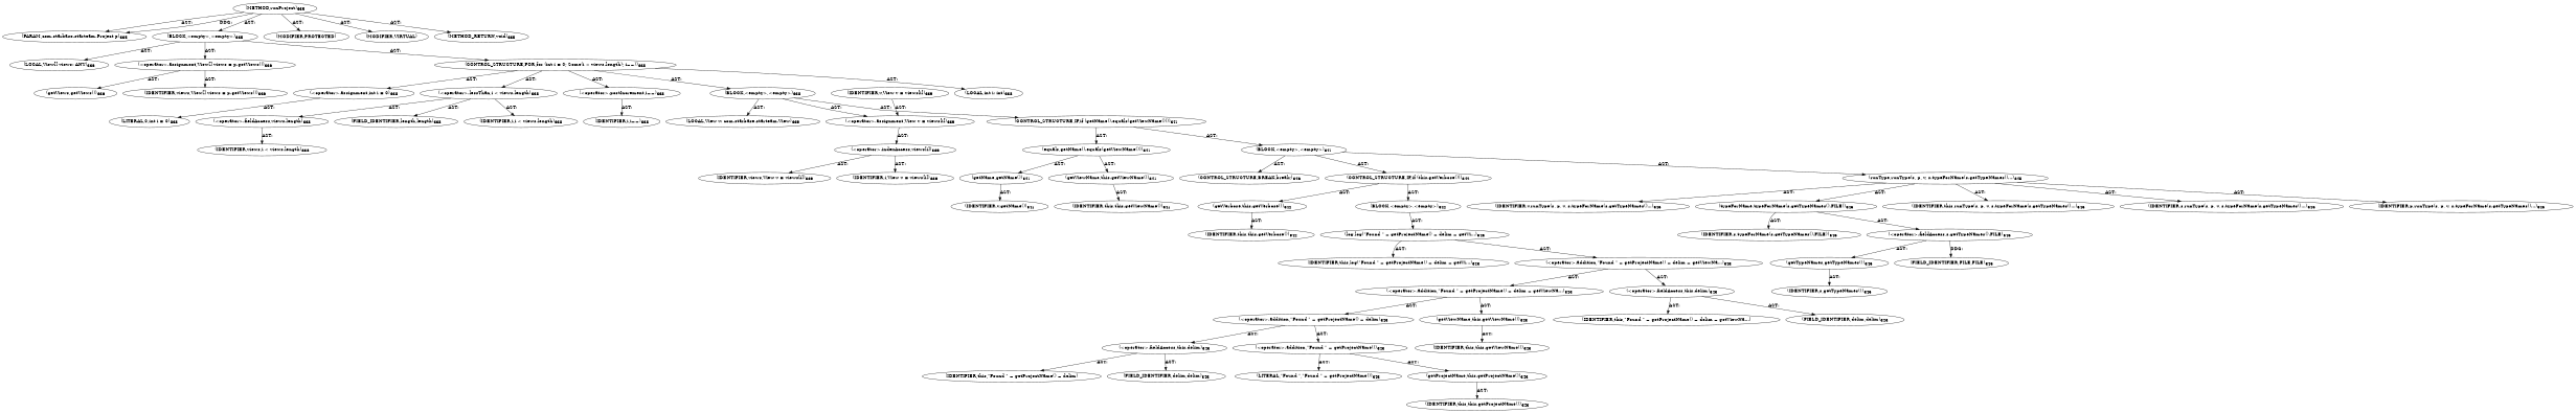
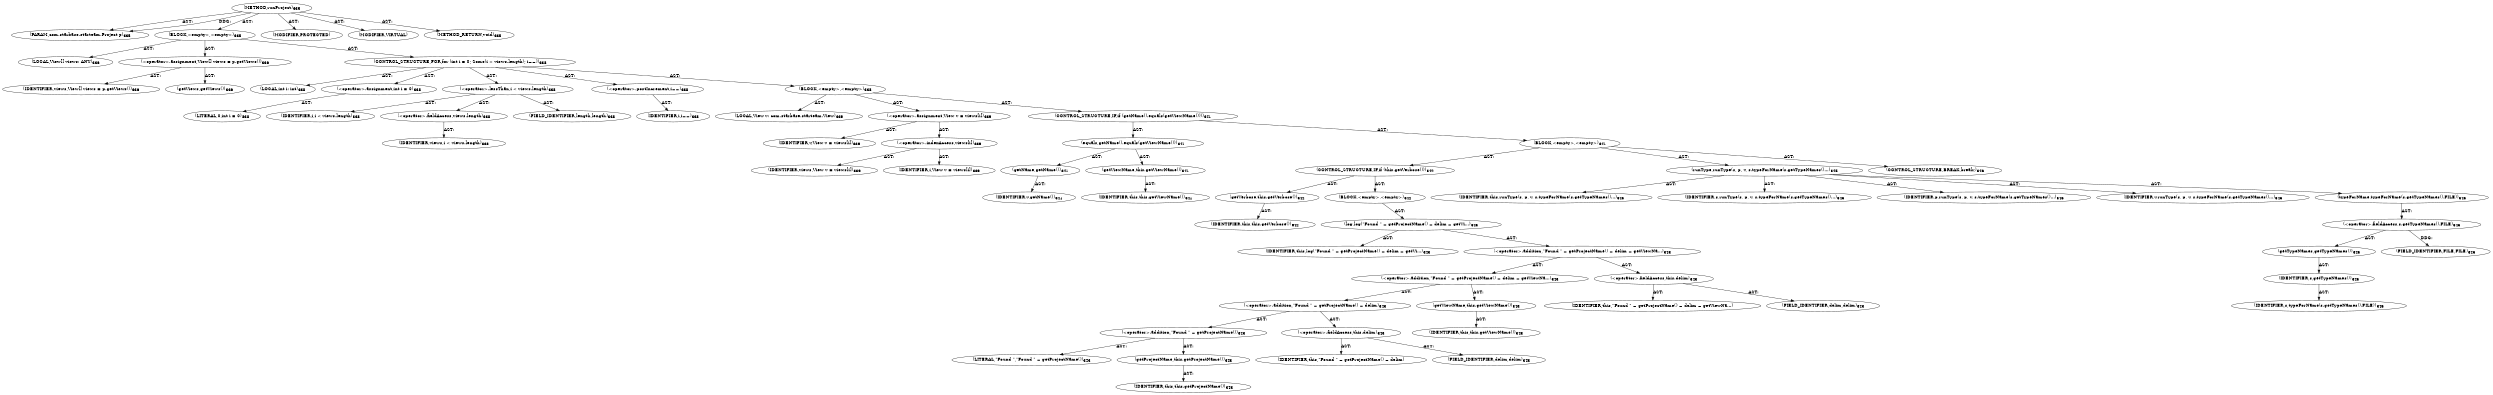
  digraph {
    n1 [label=<(METHOD,runProject)<SUB>335</SUB>>]
    n2 [label=<(PARAM,com.starbase.starteam.Project p)<SUB>335</SUB>>]
    n3 [label=<(BLOCK,&lt;empty&gt;,&lt;empty&gt;)<SUB>335</SUB>>]
    n4 [label=<(MODIFIER,PROTECTED)>]
    n5 [label=<(MODIFIER,VIRTUAL)>]
    n6 [label=<(METHOD_RETURN,void)<SUB>335</SUB>>]
    n7 [label=<(LOCAL,View[] views: ANY)<SUB>336</SUB>>]
    n8 [label=<(&lt;operator&gt;.assignment,View[] views = p.getViews())<SUB>336</SUB>>]
    n9 [label=<(CONTROL_STRUCTURE,FOR,for (int i = 0; Some(i &lt; views.length); i++))<SUB>338</SUB>>]
    n10 [label=<(IDENTIFIER,views,View[] views = p.getViews())<SUB>336</SUB>>]
    n11 [label=<(getViews,getViews())<SUB>336</SUB>>]
    n12 [label=<(LOCAL,int i: int)<SUB>338</SUB>>]
    n13 [label=<(&lt;operator&gt;.assignment,int i = 0)<SUB>338</SUB>>]
    n14 [label=<(&lt;operator&gt;.lessThan,i &lt; views.length)<SUB>338</SUB>>]
    n15 [label=<(&lt;operator&gt;.postIncrement,i++)<SUB>338</SUB>>]
    n16 [label=<(BLOCK,&lt;empty&gt;,&lt;empty&gt;)<SUB>338</SUB>>]
    n17 [label=<(LITERAL,0,int i = 0)<SUB>838</SUB>>]
    n18 [label=<(IDENTIFIER,i,i &lt; views.length)<SUB>338</SUB>>]
    n19 [label=<(&lt;operator&gt;.fieldAccess,views.length)<SUB>338</SUB>>]
    n20 [label=<(FIELD_IDENTIFIER,length,length)<SUB>338</SUB>>]
    n21 [label=<(IDENTIFIER,i,i++)<SUB>338</SUB>>]
    n22 [label=<(LOCAL,View v: com.starbase.starteam.View)<SUB>339</SUB>>]
    n23 [label=<(&lt;operator&gt;.assignment,View v = views[i])<SUB>339</SUB>>]
    n24 [label=<(CONTROL_STRUCTURE,IF,if (getName().equals(getViewName())))<SUB>341</SUB>>]
    n25 [label=<(IDENTIFIER,views,i &lt; views.length)<SUB>338</SUB>>]
    n26 [label=<(IDENTIFIER,v,View v = views[i])<SUB>339</SUB>>]
    n27 [label=<(&lt;operator&gt;.indexAccess,views[i])<SUB>339</SUB>>]
    n28 [label=<(equals,getName().equals(getViewName()))<SUB>341</SUB>>]
    n29 [label=<(BLOCK,&lt;empty&gt;,&lt;empty&gt;)<SUB>341</SUB>>]
    n30 [label=<(IDENTIFIER,views,View v = views[i])<SUB>339</SUB>>]
    n31 [label=<(IDENTIFIER,i,View v = views[i])<SUB>339</SUB>>]
    n32 [label=<(getName,getName())<SUB>341</SUB>>]
    n33 [label=<(getViewName,this.getViewName())<SUB>341</SUB>>]
    n34 [label=<(CONTROL_STRUCTURE,IF,if (this.getVerbose()))<SUB>342</SUB>>]
    n35 [label=<(runType,runType(s, p, v, s.typeForName(s.getTypeNames()...)<SUB>345</SUB>>]
    n36 [label=<(CONTROL_STRUCTURE,BREAK,break;)<SUB>346</SUB>>]
    n37 [label=<(IDENTIFIER,v,getName())<SUB>341</SUB>>]
    n38 [label=<(IDENTIFIER,this,this.getViewName())<SUB>341</SUB>>]
    n39 [label=<(getVerbose,this.getVerbose())<SUB>342</SUB>>]
    n40 [label=<(BLOCK,&lt;empty&gt;,&lt;empty&gt;)<SUB>342</SUB>>]
    n41 [label=<(IDENTIFIER,this,runType(s, p, v, s.typeForName(s.getTypeNames()...)<SUB>345</SUB>>]
    n42 [label=<(IDENTIFIER,s,runType(s, p, v, s.typeForName(s.getTypeNames()...)<SUB>345</SUB>>]
    n43 [label=<(IDENTIFIER,p,runType(s, p, v, s.typeForName(s.getTypeNames()...)<SUB>345</SUB>>]
    n44 [label=<(IDENTIFIER,v,runType(s, p, v, s.typeForName(s.getTypeNames()...)<SUB>345</SUB>>]
    n45 [label=<(typeForName,typeForName(s.getTypeNames().FILE))<SUB>345</SUB>>]
    n46 [label=<(IDENTIFIER,this,this.getVerbose())<SUB>942</SUB>>]
    n47 [label=<(log,log(&quot;Found &quot; + getProjectName() + delim + getVi...)<SUB>343</SUB>>]
    n48 [label=<(IDENTIFIER,this,log(&quot;Found &quot; + getProjectName() + delim + getVi...)<SUB>343</SUB>>]
    n49 [label=<(&lt;operator&gt;.addition,&quot;Found &quot; + getProjectName() + delim + getViewNa...)<SUB>343</SUB>>]
    n50 [label=<(&lt;operator&gt;.addition,&quot;Found &quot; + getProjectName() + delim + getViewNa...)<SUB>343</SUB>>]
    n51 [label=<(&lt;operator&gt;.fieldAccess,this.delim)<SUB>343</SUB>>]
    n52 [label=<(&lt;operator&gt;.addition,&quot;Found &quot; + getProjectName() + delim)<SUB>343</SUB>>]
    n53 [label=<(getViewName,this.getViewName())<SUB>343</SUB>>]
    n54 [label=<(IDENTIFIER,this,&quot;Found &quot; + getProjectName() + delim + getViewNa...)>]
    n55 [label=<(FIELD_IDENTIFIER,delim,delim)<SUB>343</SUB>>]
    n56 [label=<(&lt;operator&gt;.addition,&quot;Found &quot; + getProjectName())<SUB>343</SUB>>]
    n57 [label=<(&lt;operator&gt;.fieldAccess,this.delim)<SUB>343</SUB>>]
    n58 [label=<(IDENTIFIER,this,this.getViewName())<SUB>343</SUB>>]
    n59 [label=<(LITERAL,&quot;Found &quot;,&quot;Found &quot; + getProjectName())<SUB>343</SUB>>]
    n60 [label=<(getProjectName,this.getProjectName())<SUB>343</SUB>>]
    n61 [label=<(IDENTIFIER,this,&quot;Found &quot; + getProjectName() + delim)>]
    n62 [label=<(FIELD_IDENTIFIER,delim,delim)<SUB>343</SUB>>]
    n63 [label=<(IDENTIFIER,this,this.getProjectName())<SUB>343</SUB>>]
    n64 [label=<(IDENTIFIER,s,typeForName(s.getTypeNames().FILE))<SUB>345</SUB>>]
    n65 [label=<(&lt;operator&gt;.fieldAccess,s.getTypeNames().FILE)<SUB>345</SUB>>]
    n66 [label=<(getTypeNames,getTypeNames())<SUB>345</SUB>>]
    n67 [label=<(FIELD_IDENTIFIER,FILE,FILE)<SUB>345</SUB>>]
    n68 [label=<(IDENTIFIER,s,getTypeNames())<SUB>345</SUB>>]
    n1 -> n2 [label="AST: "]
    n1 -> n2 [label="DDG: "]
    n1 -> n3 [label="AST: "]
    n1 -> n4 [label="AST: "]
    n1 -> n5 [label="AST: "]
    n1 -> n6 [label="AST: "]
    n3 -> n7 [label="AST: "]
    n3 -> n8 [label="AST: "]
    n3 -> n9 [label="AST: "]
    n8 -> n10 [label="AST: "]
    n8 -> n11 [label="AST: "]
    n9 -> n12 [label="AST: "]
    n9 -> n13 [label="AST: "]
    n9 -> n14 [label="AST: "]
    n9 -> n15 [label="AST: "]
    n9 -> n16 [label="AST: "]
    n13 -> n17 [label="AST: "]
    n14 -> n18 [label="AST: "]
    n14 -> n19 [label="AST: "]
    n14 -> n20 [label="AST: "]
    n15 -> n21 [label="AST: "]
    n16 -> n22 [label="AST: "]
    n16 -> n23 [label="AST: "]
    n16 -> n24 [label="AST: "]
    n19 -> n25 [label="AST: "]
-   n26 -> n23 [label="AST: "]
+   n23 -> n26 [label="AST: "]
    n23 -> n27 [label="AST: "]
    n24 -> n28 [label="AST: "]
    n24 -> n29 [label="AST: "]
    n27 -> n30 [label="AST: "]
    n27 -> n31 [label="AST: "]
    n28 -> n32 [label="AST: "]
    n28 -> n33 [label="AST: "]
    n29 -> n34 [label="AST: "]
    n29 -> n35 [label="AST: "]
    n29 -> n36 [label="AST: "]
    n32 -> n37 [label="AST: "]
    n33 -> n38 [label="AST: "]
    n34 -> n39 [label="AST: "]
    n34 -> n40 [label="AST: "]
    n35 -> n41 [label="AST: "]
    n35 -> n42 [label="AST: "]
    n35 -> n43 [label="AST: "]
    n35 -> n44 [label="AST: "]
    n35 -> n45 [label="AST: "]
    n39 -> n46 [label="AST: "]
    n40 -> n47 [label="AST: "]
-   n45 -> n64 [label="AST: "]
+   n68 -> n64 [label="AST: "]
    n45 -> n65 [label="AST: "]
    n47 -> n48 [label="AST: "]
    n47 -> n49 [label="AST: "]
    n49 -> n50 [label="AST: "]
    n49 -> n51 [label="AST: "]
    n50 -> n52 [label="AST: "]
    n50 -> n53 [label="AST: "]
    n51 -> n54 [label="AST: "]
    n51 -> n55 [label="AST: "]
    n52 -> n56 [label="AST: "]
    n52 -> n57 [label="AST: "]
    n53 -> n58 [label="AST: "]
    n56 -> n59 [label="AST: "]
    n56 -> n60 [label="AST: "]
    n57 -> n61 [label="AST: "]
    n57 -> n62 [label="AST: "]
    n60 -> n63 [label="AST: "]
    n65 -> n66 [label="AST: "]
    n65 -> n67 [label="DDG: "]
    n66 -> n68 [label="AST: "]
  }
